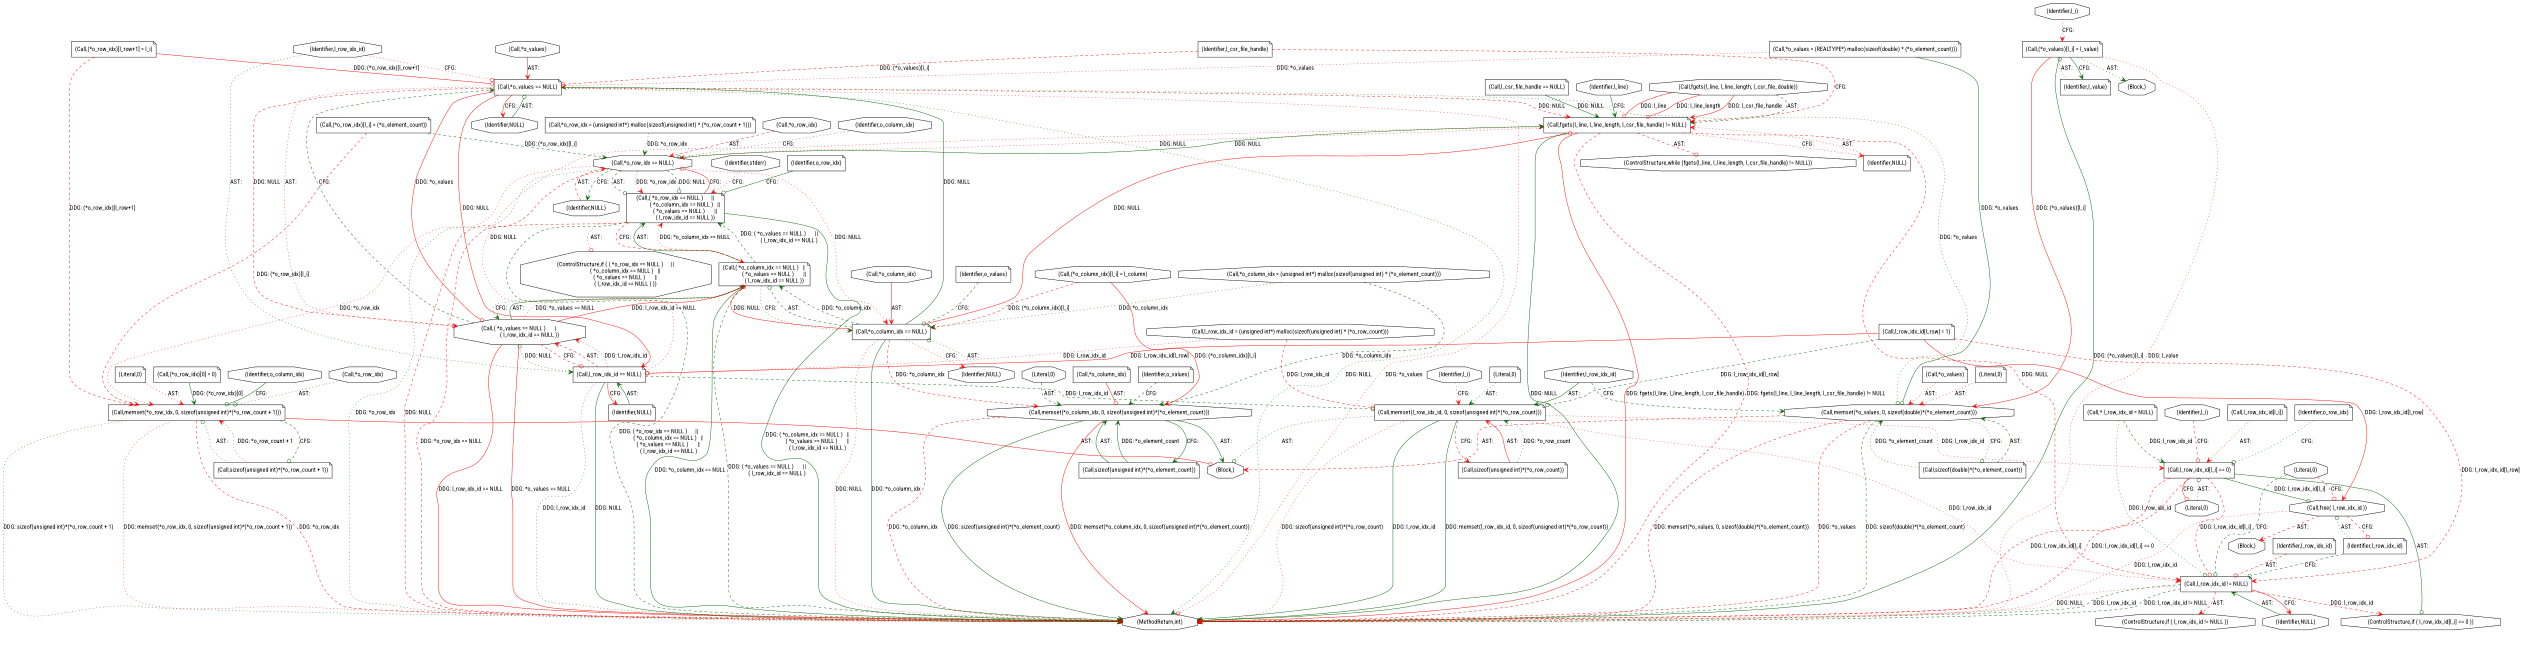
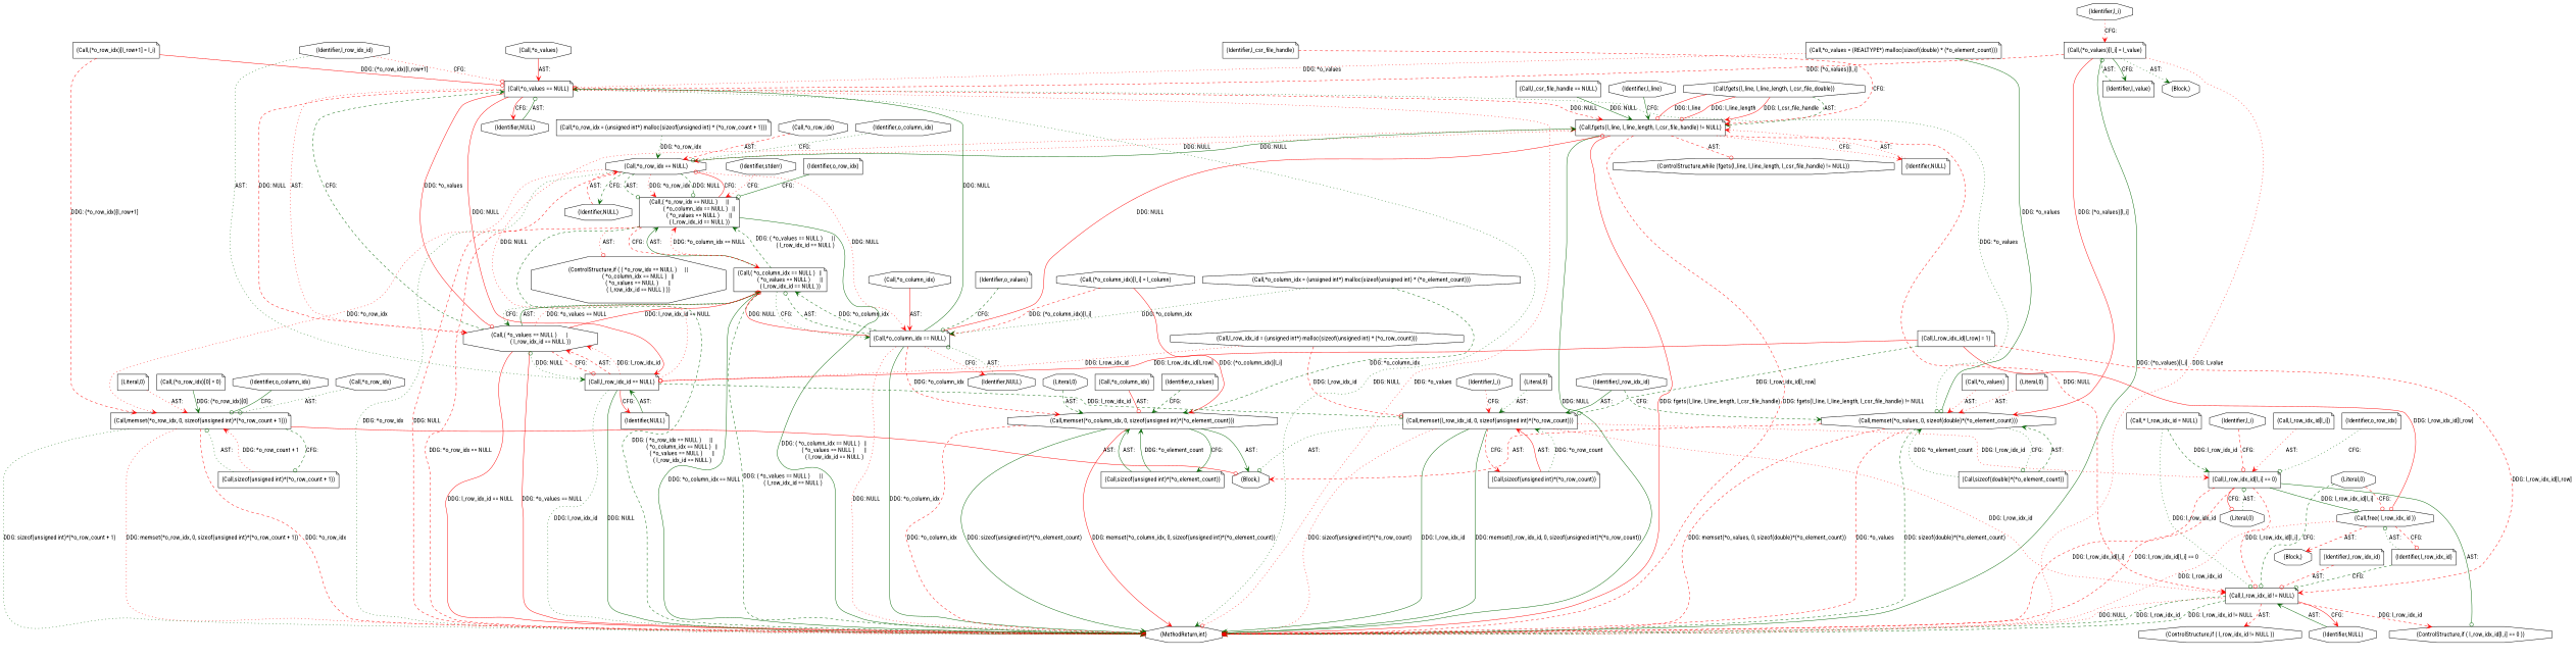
  digraph {
    fontname="Roboto Condensed"
    node [fontname="Roboto Condensed" shape=note]
    edge [arrowhead=vee color=red fontname="Roboto Condensed" style=dashed]
    n1 [label="(Call,(*o_values)[l_i] = l_value)"]
    n2 [label="(Call,*o_values == NULL)"]
    n3 [label="(Call,memset(*o_values, 0, sizeof(double)*(*o_element_count)))" shape=octagon]
    n4 [label="(MethodReturn,int)" shape=octagon]
    n5 [label="(Identifier,l_value)"]
    n6 [label="(Block,)" shape=octagon]
    n7 [label="(Call,fgets(l_line, l_line_length, l_csr_file_handle) != NULL)"]
    n8 [label="(Call,( *o_values == NULL )       ||\n               ( l_row_idx_id == NULL ))" shape=octagon]
    n9 [label="(Call,l_row_idx_id == NULL)"]
    n10 [label="(Identifier,NULL)" shape=octagon]
    n11 [label="(Block,)" shape=octagon]
    n12 [label="(Call,sizeof(double)*(*o_element_count))"]
    n13 [label="(Call,*o_row_idx == NULL)" shape=octagon]
    n14 [label="(Call,l_row_idx_id != NULL)"]
    n15 [label="(ControlStructure,while (fgets(l_line, l_line_length, l_csr_file_handle) != NULL))" shape=octagon]
    n16 [label="(Identifier,NULL)"]
    n17 [label="(Call,( *o_column_idx == NULL )   ||\n               ( *o_values == NULL )       ||\n               ( l_row_idx_id == NULL ))"]
    n18 [label="(Call,memset(l_row_idx_id, 0, sizeof(unsigned int)*(*o_row_count)))"]
    n19 [label="(Identifier,NULL)"]
    n20 [label="(Call,( *o_row_idx == NULL )      ||\n               ( *o_column_idx == NULL )   ||\n               ( *o_values == NULL )       ||\n               ( l_row_idx_id == NULL ))"]
    n21 [label="(Call,*o_column_idx == NULL)"]
    n22 [label="(Call,memset(*o_row_idx, 0, sizeof(unsigned int)*(*o_row_count + 1)))"]
    n23 [label="(Identifier,NULL)" shape=octagon]
    n24 [label="(ControlStructure,if ( l_row_idx_id != NULL ))" shape=octagon]
    n25 [label="(Identifier,NULL)" shape=octagon]
    n26 [label="(ControlStructure,if ( l_row_idx_id[l_i] == 0 ))" shape=octagon]
    n27 [label="(ControlStructure,if ( ( *o_row_idx == NULL )      ||\n               ( *o_column_idx == NULL )   ||\n               ( *o_values == NULL )       ||\n               ( l_row_idx_id == NULL ) ))" shape=octagon]
    n28 [label="(Call,memset(*o_column_idx, 0, sizeof(unsigned int)*(*o_element_count)))" shape=octagon]
    n29 [label="(Identifier,NULL)" shape=octagon]
    n30 [label="(Call,sizeof(unsigned int)*(*o_row_count + 1))"]
    n31 [label="(Call,sizeof(unsigned int)*(*o_element_count))"]
    n32 [label="(Call,free( l_row_idx_id ))" shape=octagon]
    n33 [label="(Block,)" shape=octagon]
    n34 [label="(Identifier,l_row_idx_id)"]
    n35 [label="(Call,l_row_idx_id[l_i] == 0)"]
    n36 [label="(Call,sizeof(unsigned int)*(*o_row_count))"]
    n37 [label="(Literal,0)" shape=octagon]
    n38 [label="(Call,l_csr_file_handle == NULL)"]
    n39 [label="(Call,(*o_row_idx)[0] = 0)"]
    n40 [label="(Call,* l_row_idx_id = NULL)"]
    n41 [label="(Call,*o_values)"]
    n42 [label="(Identifier,l_line)" shape=octagon]
    n43 [label="(Literal,0)" shape=octagon]
    n44 [label="(Call,fgets(l_line, l_line_length, l_csr_file_double))" shape=octagon]
    n45 [label="(Identifier,l_row_idx_id)"]
    n46 [label="(Call,*o_column_idx)" shape=octagon]
    n47 [label="(Call,*o_row_idx)" shape=octagon]
    n48 [label="(Call,*o_column_idx)"]
    n49 [label="(Call,(*o_row_idx)[l_row+1] = l_i)"]
    n50 [label="(Literal,0)"]
    n51 [label="(Identifier,l_i)" shape=octagon]
    n52 [label="(Call,l_row_idx_id[l_i])"]
-   n53 [label="(Call,(*o_row_idx)[l_i] = (*o_element_count))"]
    n54 [label="(Identifier,o_column_idx)" shape=octagon]
    n55 [label="(Identifier,l_i)" shape=octagon]
    n56 [label="(Call,*o_row_idx = (unsigned int*) malloc(sizeof(unsigned int) * (*o_row_count + 1)))"]
    n57 [label="(Identifier,o_column_idx)" shape=octagon]
    n58 [label="(Identifier,l_row_idx_id)" shape=octagon]
    n59 [label="(Call,*o_row_idx)" shape=octagon]
    n60 [label="(Call,(*o_column_idx)[l_i] = l_column)" shape=octagon]
    n61 [label="(Identifier,o_values)"]
    n62 [label="(Call,l_row_idx_id = (unsigned int*) malloc(sizeof(unsigned int) * (*o_row_count)))" shape=octagon]
    n63 [label="(Identifier,stderr)" shape=octagon]
    n64 [label="(Identifier,o_row_idx)"]
    n65 [label="(Identifier,o_row_idx)"]
    n66 [label="(Call,*o_values)" shape=octagon]
    n67 [label="(Literal,0)" shape=octagon]
    n68 [label="(Call,*o_column_idx = (unsigned int*) malloc(sizeof(unsigned int) * (*o_element_count)))" shape=octagon]
    n69 [label="(Identifier,o_values)"]
    n70 [label="(Literal,0)"]
    n71 [label="(Identifier,l_i)" shape=octagon]
    n72 [label="(Identifier,l_row_idx_id)" shape=octagon]
    n73 [label="(Literal,0)"]
    n74 [label="(Call,*o_values = (REALTYPE*) malloc(sizeof(double) * (*o_element_count)))"]
    n75 [label="(Call,l_row_idx_id[l_row] = 1)"]
    n76 [label="(Identifier,l_csr_file_handle)"]
-   n76 -> n2 [arrowhead=odot label="DDG: (*o_values)[l_i]"]
+   n1 -> n2 [arrowhead=odot label="DDG: (*o_values)[l_i]"]
    n1 -> n3 [label="DDG: (*o_values)[l_i]" style=solid]
    n1 -> n4 [color=darkgreen label="DDG: (*o_values)[l_i]" style=solid]
    n1 -> n4 [arrowhead=odot label="DDG: l_value" style=dotted]
    n1 -> n5 [color=darkgreen label="CFG: " style=solid]
    n1 -> n6 [color=darkgreen label="AST: " style=dotted]
    n2 -> n3 [arrowhead=odot color=darkgreen label="DDG: *o_values" style=dotted]
    n2 -> n4 [color=darkgreen label="DDG: NULL" style=dotted]
    n2 -> n4 [arrowhead=odot label="DDG: *o_values" style=dotted]
    n2 -> n7 [label="DDG: NULL"]
    n2 -> n8 [arrowhead=odot label="AST: " style=dotted]
    n2 -> n8 [arrowhead=odot label="DDG: *o_values" style=solid]
    n2 -> n8 [label="DDG: NULL"]
    n2 -> n9 [label="DDG: NULL" style=solid]
    n2 -> n10 [label="CFG: " style=solid]
    n3 -> n4 [label="DDG: *o_values"]
    n3 -> n4 [color=darkgreen label="DDG: sizeof(double)*(*o_element_count)"]
    n3 -> n4 [arrowhead=odot label="DDG: memset(*o_values, 0, sizeof(double)*(*o_element_count))"]
    n3 -> n11 [label="AST: "]
    n3 -> n12 [arrowhead=odot color=darkgreen label="CFG: " style=dotted]
-   n5 -> n1 [arrowhead=odot color=darkgreen label="AST: " style=dotted]
+   n5 -> n1 [arrowhead=odot color=darkgreen label="AST: "]
    n7 -> n4 [arrowhead=odot color=darkgreen label="DDG: NULL" style=solid]
    n7 -> n4 [arrowhead=odot label="DDG: fgets(l_line, l_line_length, l_csr_file_handle)" style=solid]
    n7 -> n4 [label="DDG: fgets(l_line, l_line_length, l_csr_file_handle) != NULL"]
    n7 -> n13 [label="DDG: NULL" style=dotted]
    n7 -> n14 [label="DDG: NULL"]
    n7 -> n15 [arrowhead=odot label="AST: "]
    n7 -> n16 [label="CFG: " style=dotted]
    n8 -> n2 [color=darkgreen label="CFG: "]
    n8 -> n4 [label="DDG: l_row_idx_id == NULL" style=solid]
    n8 -> n4 [label="DDG: *o_values == NULL" style=solid]
    n8 -> n9 [arrowhead=odot label="CFG: "]
    n8 -> n17 [color=darkgreen label="AST: " style=solid]
    n8 -> n17 [arrowhead=odot label="DDG: *o_values == NULL" style=dotted]
    n8 -> n17 [arrowhead=odot label="DDG: l_row_idx_id == NULL" style=solid]
    n9 -> n4 [color=darkgreen label="DDG: l_row_idx_id" style=dotted]
    n9 -> n4 [color=darkgreen label="DDG: NULL" style=solid]
    n9 -> n7 [label="DDG: NULL" style=dotted]
    n9 -> n8 [label="AST: "]
    n9 -> n8 [label="DDG: l_row_idx_id" style=dotted]
    n9 -> n8 [arrowhead=odot color=darkgreen label="DDG: NULL" style=dotted]
    n9 -> n18 [arrowhead=odot color=darkgreen label="DDG: l_row_idx_id"]
    n9 -> n19 [label="CFG: " style=solid]
    n10 -> n2 [arrowhead=odot color=darkgreen label="AST: " style=solid]
    n12 -> n3 [color=darkgreen label="AST: "]
    n12 -> n3 [color=darkgreen label="DDG: *o_element_count" style=dotted]
    n13 -> n4 [color=darkgreen label="DDG: *o_row_idx" style=dotted]
    n13 -> n4 [label="DDG: NULL"]
    n13 -> n7 [color=darkgreen label="DDG: NULL" style=solid]
    n13 -> n20 [arrowhead=odot color=darkgreen label="AST: "]
    n13 -> n20 [label="DDG: *o_row_idx" style=dotted]
    n13 -> n20 [arrowhead=odot color=darkgreen label="DDG: NULL"]
    n13 -> n21 [label="DDG: NULL" style=dotted]
    n13 -> n22 [label="DDG: *o_row_idx" style=dotted]
    n13 -> n23 [color=darkgreen label="CFG: "]
    n14 -> n4 [arrowhead=odot label="DDG: NULL" style=dotted]
    n14 -> n4 [arrowhead=odot color=darkgreen label="DDG: l_row_idx_id"]
    n14 -> n4 [arrowhead=odot color=darkgreen label="DDG: l_row_idx_id != NULL"]
    n14 -> n24 [label="AST: "]
    n14 -> n25 [label="CFG: " style=solid]
    n14 -> n26 [label="DDG: l_row_idx_id"]
    n16 -> n7 [label="AST: " style=dotted]
    n17 -> n4 [color=darkgreen label="DDG: ( *o_values == NULL )       ||\n               ( l_row_idx_id == NULL )"]
    n17 -> n4 [color=darkgreen label="DDG: *o_column_idx == NULL" style=solid]
    n17 -> n8 [color=darkgreen label="CFG: " style=dotted]
    n17 -> n20 [color=darkgreen label="AST: " style=solid]
    n17 -> n20 [label="DDG: *o_column_idx == NULL" style=dotted]
    n17 -> n20 [color=darkgreen label="DDG: ( *o_values == NULL )       ||\n               ( l_row_idx_id == NULL )"]
    n17 -> n21 [color=darkgreen label="CFG: " style=dotted]
    n18 -> n4 [arrowhead=odot label="DDG: sizeof(unsigned int)*(*o_row_count)" style=dotted]
    n18 -> n4 [color=darkgreen label="DDG: l_row_idx_id" style=solid]
    n18 -> n4 [color=darkgreen label="DDG: memset(l_row_idx_id, 0, sizeof(unsigned int)*(*o_row_count))" style=solid]
    n18 -> n11 [arrowhead=odot color=darkgreen label="AST: " style=dotted]
    n18 -> n14 [label="DDG: l_row_idx_id" style=dotted]
    n18 -> n35 [label="DDG: l_row_idx_id" style=dotted]
    n18 -> n36 [label="CFG: "]
    n19 -> n9 [color=darkgreen label="AST: " style=solid]
    n20 -> n4 [arrowhead=odot label="DDG: *o_row_idx == NULL"]
    n20 -> n4 [arrowhead=odot color=darkgreen label="DDG: ( *o_row_idx == NULL )      ||\n               ( *o_column_idx == NULL )   ||\n               ( *o_values == NULL )       ||\n               ( l_row_idx_id == NULL )"]
    n20 -> n4 [color=darkgreen label="DDG: ( *o_column_idx == NULL )   ||\n               ( *o_values == NULL )       ||\n               ( l_row_idx_id == NULL )" style=solid]
    n20 -> n13 [arrowhead=odot label="CFG: " style=solid]
    n20 -> n17 [label="CFG: "]
    n20 -> n27 [arrowhead=odot label="AST: " style=dotted]
    n21 -> n2 [color=darkgreen label="DDG: NULL" style=solid]
    n21 -> n4 [arrowhead=odot label="DDG: NULL" style=dotted]
    n21 -> n4 [arrowhead=odot color=darkgreen label="DDG: *o_column_idx" style=solid]
    n21 -> n7 [arrowhead=odot label="DDG: NULL" style=solid]
    n21 -> n17 [arrowhead=odot color=darkgreen label="AST: "]
    n21 -> n17 [color=darkgreen label="DDG: *o_column_idx"]
    n21 -> n17 [arrowhead=odot label="DDG: NULL" style=solid]
    n21 -> n28 [label="DDG: *o_column_idx"]
    n21 -> n29 [label="CFG: " style=dotted]
    n22 -> n4 [arrowhead=odot label="DDG: memset(*o_row_idx, 0, sizeof(unsigned int)*(*o_row_count + 1))" style=dotted]
    n22 -> n4 [label="DDG: *o_row_idx"]
    n22 -> n4 [color=darkgreen label="DDG: sizeof(unsigned int)*(*o_row_count + 1)" style=dotted]
    n22 -> n11 [arrowhead=odot label="AST: " style=solid]
    n22 -> n30 [arrowhead=odot color=darkgreen label="CFG: "]
    n23 -> n13 [label="AST: "]
    n25 -> n14 [color=darkgreen label="AST: " style=solid]
    n28 -> n4 [label="DDG: *o_column_idx"]
    n28 -> n4 [color=darkgreen label="DDG: sizeof(unsigned int)*(*o_element_count)" style=solid]
    n28 -> n4 [label="DDG: memset(*o_column_idx, 0, sizeof(unsigned int)*(*o_element_count))" style=solid]
    n28 -> n11 [color=darkgreen label="AST: " style=solid]
    n28 -> n31 [color=darkgreen label="CFG: " style=solid]
    n29 -> n21 [arrowhead=odot color=darkgreen label="AST: " style=dotted]
    n30 -> n22 [arrowhead=odot color=darkgreen label="AST: " style=dotted]
    n30 -> n22 [label="DDG: *o_row_count + 1" style=dotted]
    n31 -> n28 [color=darkgreen label="AST: " style=solid]
    n31 -> n28 [color=darkgreen label="DDG: *o_element_count" style=solid]
    n32 -> n4 [arrowhead=odot label="DDG: l_row_idx_id" style=dotted]
    n32 -> n33 [label="AST: "]
    n32 -> n34 [arrowhead=odot label="CFG: "]
    n34 -> n14 [arrowhead=odot color=darkgreen label="CFG: "]
    n34 -> n32 [arrowhead=odot color=darkgreen label="AST: " style=dotted]
    n35 -> n4 [label="DDG: l_row_idx_id[l_i]"]
    n35 -> n4 [arrowhead=odot label="DDG: l_row_idx_id[l_i] == 0"]
    n35 -> n14 [arrowhead=odot label="DDG: l_row_idx_id[l_i]"]
    n35 -> n26 [arrowhead=odot color=darkgreen label="AST: " style=solid]
    n35 -> n32 [arrowhead=odot color=darkgreen label="DDG: l_row_idx_id[l_i]" style=solid]
    n35 -> n37 [arrowhead=odot label="CFG: " style=solid]
    n36 -> n18 [label="AST: " style=solid]
    n36 -> n18 [color=darkgreen label="DDG: *o_row_count" style=dotted]
    n37 -> n35 [arrowhead=odot color=darkgreen label="AST: " style=dotted]
    n38 -> n7 [color=darkgreen label="DDG: NULL" style=solid]
    n39 -> n22 [color=darkgreen label="DDG: (*o_row_idx)[0]" style=solid]
    n40 -> n14 [arrowhead=odot color=darkgreen label="DDG: l_row_idx_id" style=dotted]
    n40 -> n35 [color=darkgreen label="DDG: l_row_idx_id"]
    n41 -> n3 [label="AST: " style=dotted]
    n42 -> n7 [color=darkgreen label="CFG: " style=solid]
    n43 -> n28 [color=darkgreen label="AST: "]
    n44 -> n7 [color=darkgreen label="AST: "]
    n44 -> n7 [arrowhead=odot label="DDG: l_line" style=solid]
    n44 -> n7 [arrowhead=odot label="DDG: l_line_length" style=solid]
    n44 -> n7 [label="DDG: l_csr_file_handle" style=solid]
    n45 -> n14 [arrowhead=odot label="AST: "]
    n46 -> n21 [label="AST: " style=solid]
    n47 -> n13 [label="AST: "]
    n48 -> n28 [arrowhead=odot label="AST: " style=solid]
    n49 -> n2 [arrowhead=odot label="DDG: (*o_row_idx)[l_row+1]" style=solid]
    n49 -> n22 [label="DDG: (*o_row_idx)[l_row+1]"]
    n50 -> n22 [label="AST: " style=dotted]
    n51 -> n18 [label="CFG: " style=dotted]
    n52 -> n35 [label="AST: " style=dotted]
-   n53 -> n13 [color=darkgreen label="DDG: (*o_row_idx)[l_i]"]
-   n53 -> n22 [label="DDG: (*o_row_idx)[l_i]"]
    n54 -> n13 [arrowhead=odot color=darkgreen label="CFG: " style=dotted]
    n55 -> n1 [label="CFG: " style=dotted]
    n56 -> n13 [color=darkgreen label="DDG: *o_row_idx" style=dotted]
    n57 -> n22 [arrowhead=odot color=darkgreen label="CFG: " style=solid]
    n58 -> n2 [arrowhead=odot label="CFG: " style=dotted]
    n58 -> n9 [color=darkgreen label="AST: " style=dotted]
    n59 -> n22 [arrowhead=odot color=darkgreen label="AST: " style=dotted]
    n60 -> n21 [label="DDG: (*o_column_idx)[l_i]"]
    n60 -> n28 [label="DDG: (*o_column_idx)[l_i]" style=solid]
    n61 -> n28 [color=darkgreen label="CFG: "]
    n62 -> n9 [arrowhead=odot label="DDG: l_row_idx_id" style=dotted]
    n62 -> n18 [arrowhead=odot label="DDG: l_row_idx_id"]
    n63 -> n20 [label="CFG: " style=dotted]
    n64 -> n20 [arrowhead=odot color=darkgreen label="CFG: " style=solid]
    n65 -> n35 [arrowhead=odot color=darkgreen label="CFG: " style=dotted]
    n66 -> n2 [label="AST: " style=solid]
    n67 -> n14 [arrowhead=odot color=darkgreen label="CFG: "]
    n67 -> n32 [arrowhead=odot label="CFG: "]
    n68 -> n21 [color=darkgreen label="DDG: *o_column_idx" style=dotted]
    n68 -> n28 [color=darkgreen label="DDG: *o_column_idx"]
    n69 -> n21 [arrowhead=odot color=darkgreen label="CFG: "]
    n70 -> n18 [color=darkgreen label="AST: " style=dotted]
    n71 -> n35 [arrowhead=odot label="CFG: "]
    n72 -> n3 [color=darkgreen label="CFG: "]
    n72 -> n18 [color=darkgreen label="AST: " style=solid]
    n73 -> n3 [label="AST: " style=dotted]
    n74 -> n2 [arrowhead=odot label="DDG: *o_values" style=dotted]
    n74 -> n3 [arrowhead=odot color=darkgreen label="DDG: *o_values" style=solid]
    n75 -> n9 [arrowhead=odot label="DDG: l_row_idx_id[l_row]" style=solid]
    n75 -> n14 [label="DDG: l_row_idx_id[l_row]"]
    n75 -> n18 [arrowhead=odot color=darkgreen label="DDG: l_row_idx_id[l_row]"]
-   n75 -> n32 [label="DDG: l_row_idx_id[l_row]" style=solid]
+   n75 -> n32 [arrowhead=odot label="DDG: l_row_idx_id[l_row]" style=solid]
    n76 -> n7 [label="CFG: "]
  }
